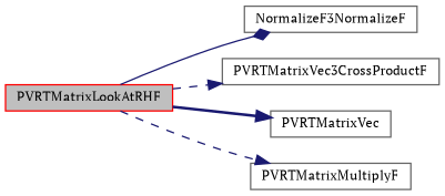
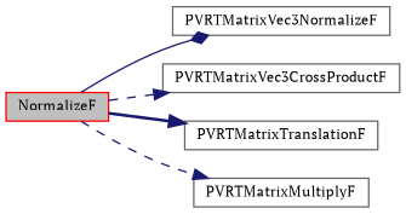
  digraph {
    fontname="PT Serif"
    rankdir=LR
    node [color=gray40 fillcolor=white fontname="PT Serif" fontsize=10 shape=record style=filled]
    edge [arrowhead=normal color=midnightblue fontname="PT Serif" fontsize=10 labelfontname=Helvetica labelfontsize=10 style=dashed]
-   n1 [color=red fillcolor=grey75 fontcolor=black height=0.2 label=PVRTMatrixLookAtRHF width=0.4]
-   n2 [height=0.2 label=NormalizeF3NormalizeF width=0.4]
+   n1 [color=red fillcolor=grey75 fontcolor=black height=0.2 label=NormalizeF width=0.4]
+   n2 [height=0.2 label=PVRTMatrixVec3NormalizeF width=0.4]
    n3 [height=0.2 label=PVRTMatrixVec3CrossProductF width=0.4]
-   n4 [height=0.2 label=PVRTMatrixVec width=0.4]
+   n4 [height=0.2 label=PVRTMatrixTranslationF width=0.4]
    n5 [height=0.2 label=PVRTMatrixMultiplyF width=0.4]
    n1 -> n2 [arrowhead=diamond style=solid]
    n1 -> n3
    n1 -> n4 [style=bold]
    n1 -> n5
  }
